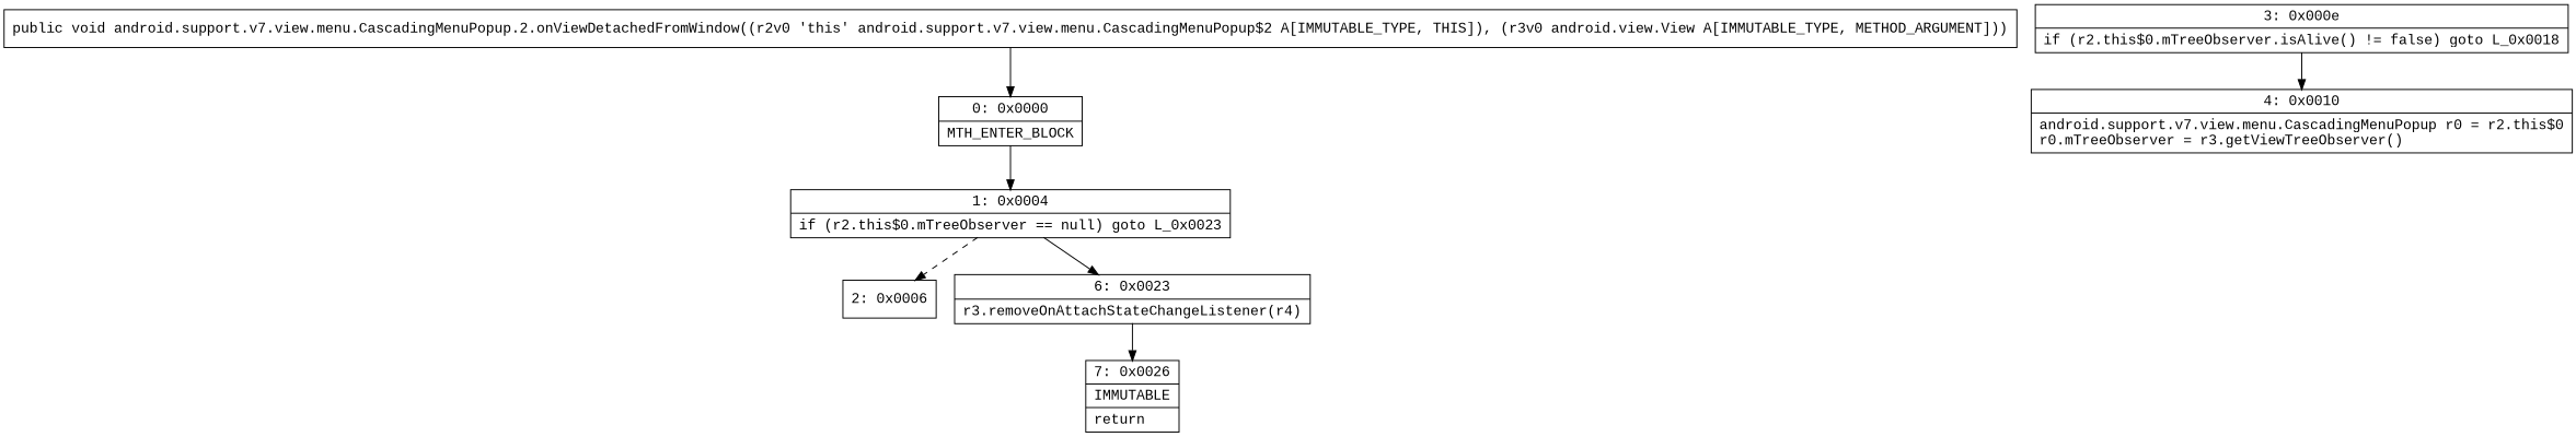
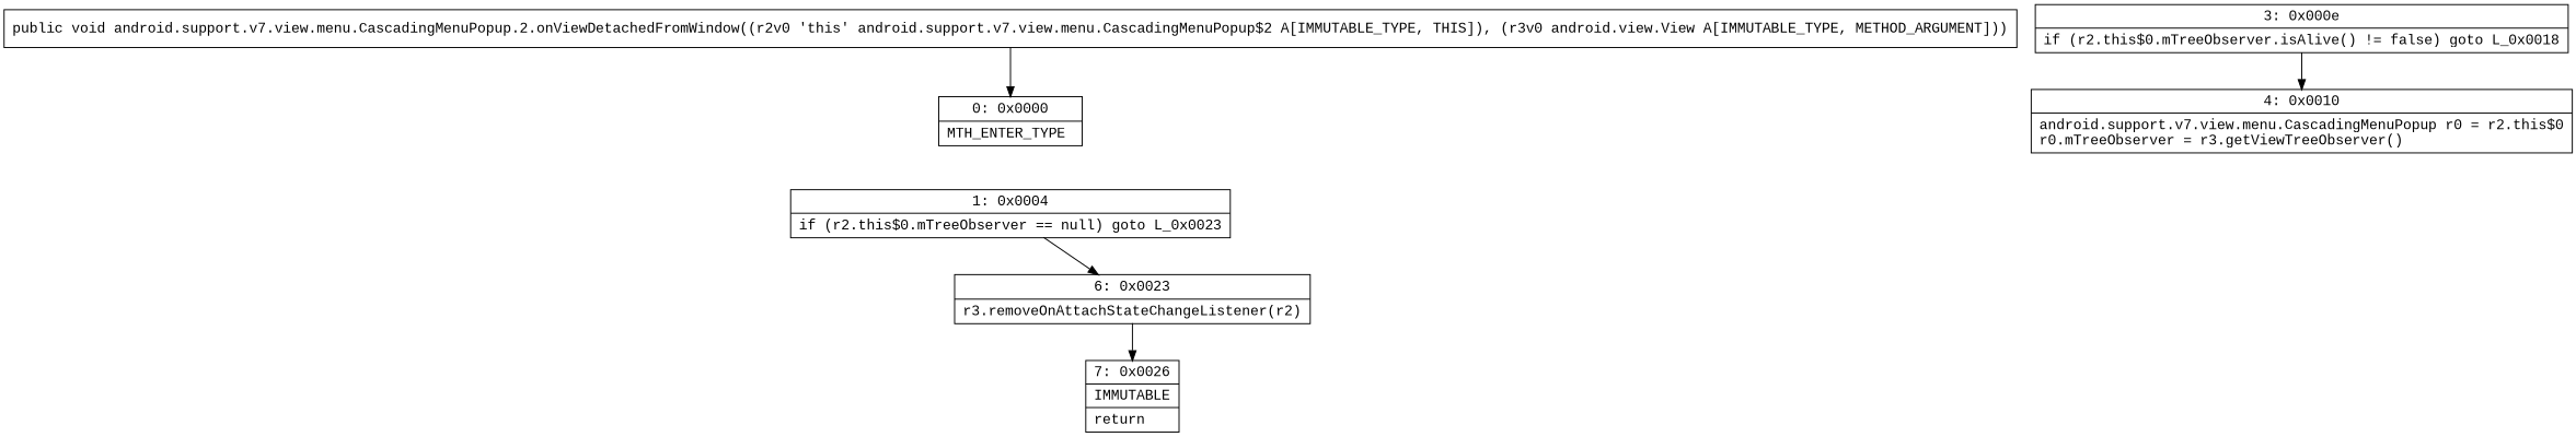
  digraph {
    fontname="Liberation Mono"
    node [fontname="Liberation Mono" shape=record]
    edge [fontname="Liberation Mono"]
-   n1 [label="{0\:\ 0x0000|MTH_ENTER_BLOCK\l}"]
+   n1 [label="{0\:\ 0x0000|MTH_ENTER_TYPE\l}"]
    n2 [label="{1\:\ 0x0004|if (r2.this$0.mTreeObserver == null) goto L_0x0023\l}"]
-   n3 [label="{2\:\ 0x0006}"]
-   n4 [label="{6\:\ 0x0023|r3.removeOnAttachStateChangeListener(r4)\l}"]
+   n4 [label="{6\:\ 0x0023|r3.removeOnAttachStateChangeListener(r2)\l}"]
    n5 [label="{7\:\ 0x0026|IMMUTABLE\l|return\l}"]
    n6 [label="{3\:\ 0x000e|if (r2.this$0.mTreeObserver.isAlive() != false) goto L_0x0018\l}"]
    n7 [label="{4\:\ 0x0010|android.support.v7.view.menu.CascadingMenuPopup r0 = r2.this$0\lr0.mTreeObserver = r3.getViewTreeObserver()\l}"]
    n8 [label="{public void android.support.v7.view.menu.CascadingMenuPopup.2.onViewDetachedFromWindow((r2v0 'this' android.support.v7.view.menu.CascadingMenuPopup$2 A[IMMUTABLE_TYPE, THIS]), (r3v0 android.view.View A[IMMUTABLE_TYPE, METHOD_ARGUMENT])) }"]
-   n1 -> n2
-   n2 -> n3 [style=dashed]
    n2 -> n4
    n4 -> n5
    n6 -> n7 [style=solid]
    n8 -> n1
  }
